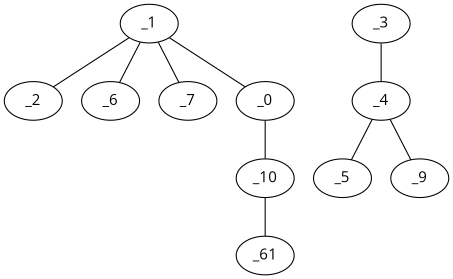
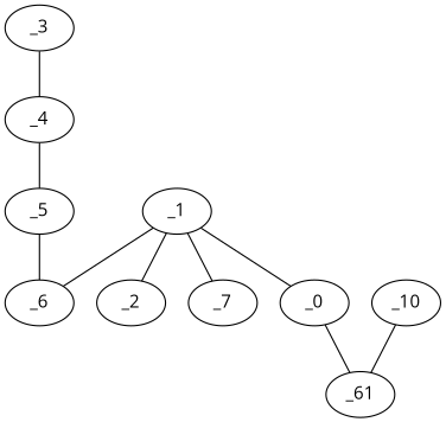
  graph {
    fontname="Open Sans"
    node [charge=0 chem=1 fontname="Open Sans" symbol="C  " x=4 y=1.5]
    edge [fontname="Open Sans" valence=1]
    _1 [y=0.634]
    _2 [x=3.134 y=0.134]
    _6 [x=4.866 y=0.134]
    _7 [chem=2 symbol="O  " x=4.5]
    n5 [label=_0 x=3.5]
    _10 [x=2.5]
    _3 [x=3.134 y=-0.866]
    _4 [y=-1.366]
    n9 [chem=2 label=_61 symbol="O  " x=2 y=2.366]
    _5 [x=4.866 y=-0.866]
-   _9 [chem=2 symbol="O  " y=-2.366]
    _1 -- _2
    _1 -- _6
    _1 -- _7
    _1 -- n5
-   n5 -- _10
+   n5 -- n9
    _10 -- n9
    _3 -- _4
    _4 -- _5
-   _4 -- _9
+   _5 -- _6
  }
